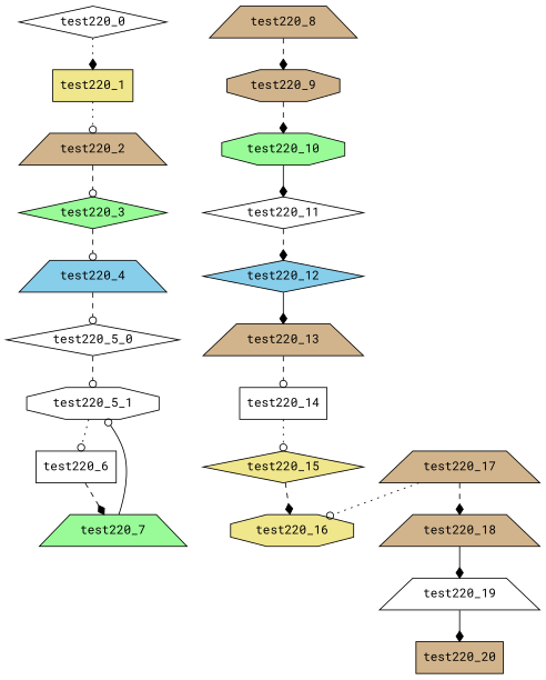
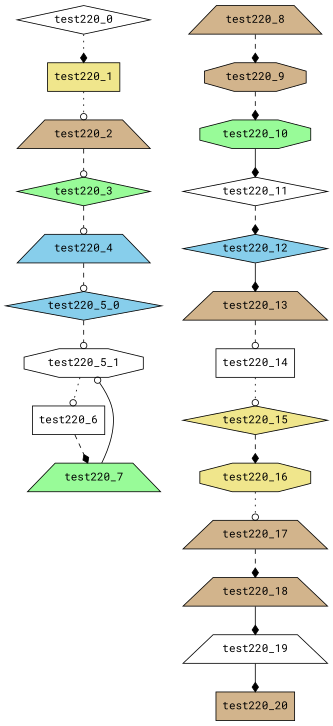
  digraph {
    fontname="Roboto Mono"
    node [fillcolor=white fontname="Roboto Mono" shape=trapezium style=filled]
    edge [arrowhead=diamond fontname="Roboto Mono" style=dashed]
    test220_0 [shape=diamond]
    test220_1 [fillcolor=khaki shape=box]
    test220_2 [fillcolor=tan]
    test220_3 [fillcolor=palegreen shape=diamond]
    test220_4 [fillcolor=skyblue]
-   test220_5_0 [shape=diamond]
+   test220_5_0 [fillcolor=skyblue shape=diamond]
    test220_5_1 [shape=octagon]
    test220_6 [shape=box]
    test220_7 [fillcolor=palegreen]
    test220_8 [fillcolor=tan]
    test220_9 [fillcolor=tan shape=octagon]
    test220_10 [fillcolor=palegreen shape=octagon]
    test220_11 [shape=diamond]
    test220_12 [fillcolor=skyblue shape=diamond]
    test220_13 [fillcolor=tan]
    test220_14 [shape=box]
    test220_15 [fillcolor=khaki shape=diamond]
    test220_16 [fillcolor=khaki shape=octagon]
    test220_17 [fillcolor=tan]
    test220_18 [fillcolor=tan]
    test220_19
    test220_20 [fillcolor=tan shape=box]
    test220_0 -> test220_1 [style=dotted]
    test220_1 -> test220_2 [arrowhead=odot style=dotted]
    test220_2 -> test220_3 [arrowhead=odot]
    test220_3 -> test220_4 [arrowhead=odot]
    test220_4 -> test220_5_0 [arrowhead=odot]
    test220_5_0 -> test220_5_1 [arrowhead=odot]
    test220_5_1 -> test220_6 [arrowhead=odot style=dotted]
    test220_6 -> test220_7
    test220_7 -> test220_5_1 [arrowhead=odot style=solid]
    test220_8 -> test220_9
    test220_9 -> test220_10
    test220_10 -> test220_11 [style=solid]
    test220_11 -> test220_12
    test220_12 -> test220_13 [style=solid]
    test220_13 -> test220_14 [arrowhead=odot]
    test220_14 -> test220_15 [arrowhead=odot style=dotted]
    test220_15 -> test220_16
-   test220_17 -> test220_16 [arrowhead=odot style=dotted]
+   test220_16 -> test220_17 [arrowhead=odot style=dotted]
    test220_17 -> test220_18
    test220_18 -> test220_19 [style=solid]
    test220_19 -> test220_20 [style=solid]
  }
